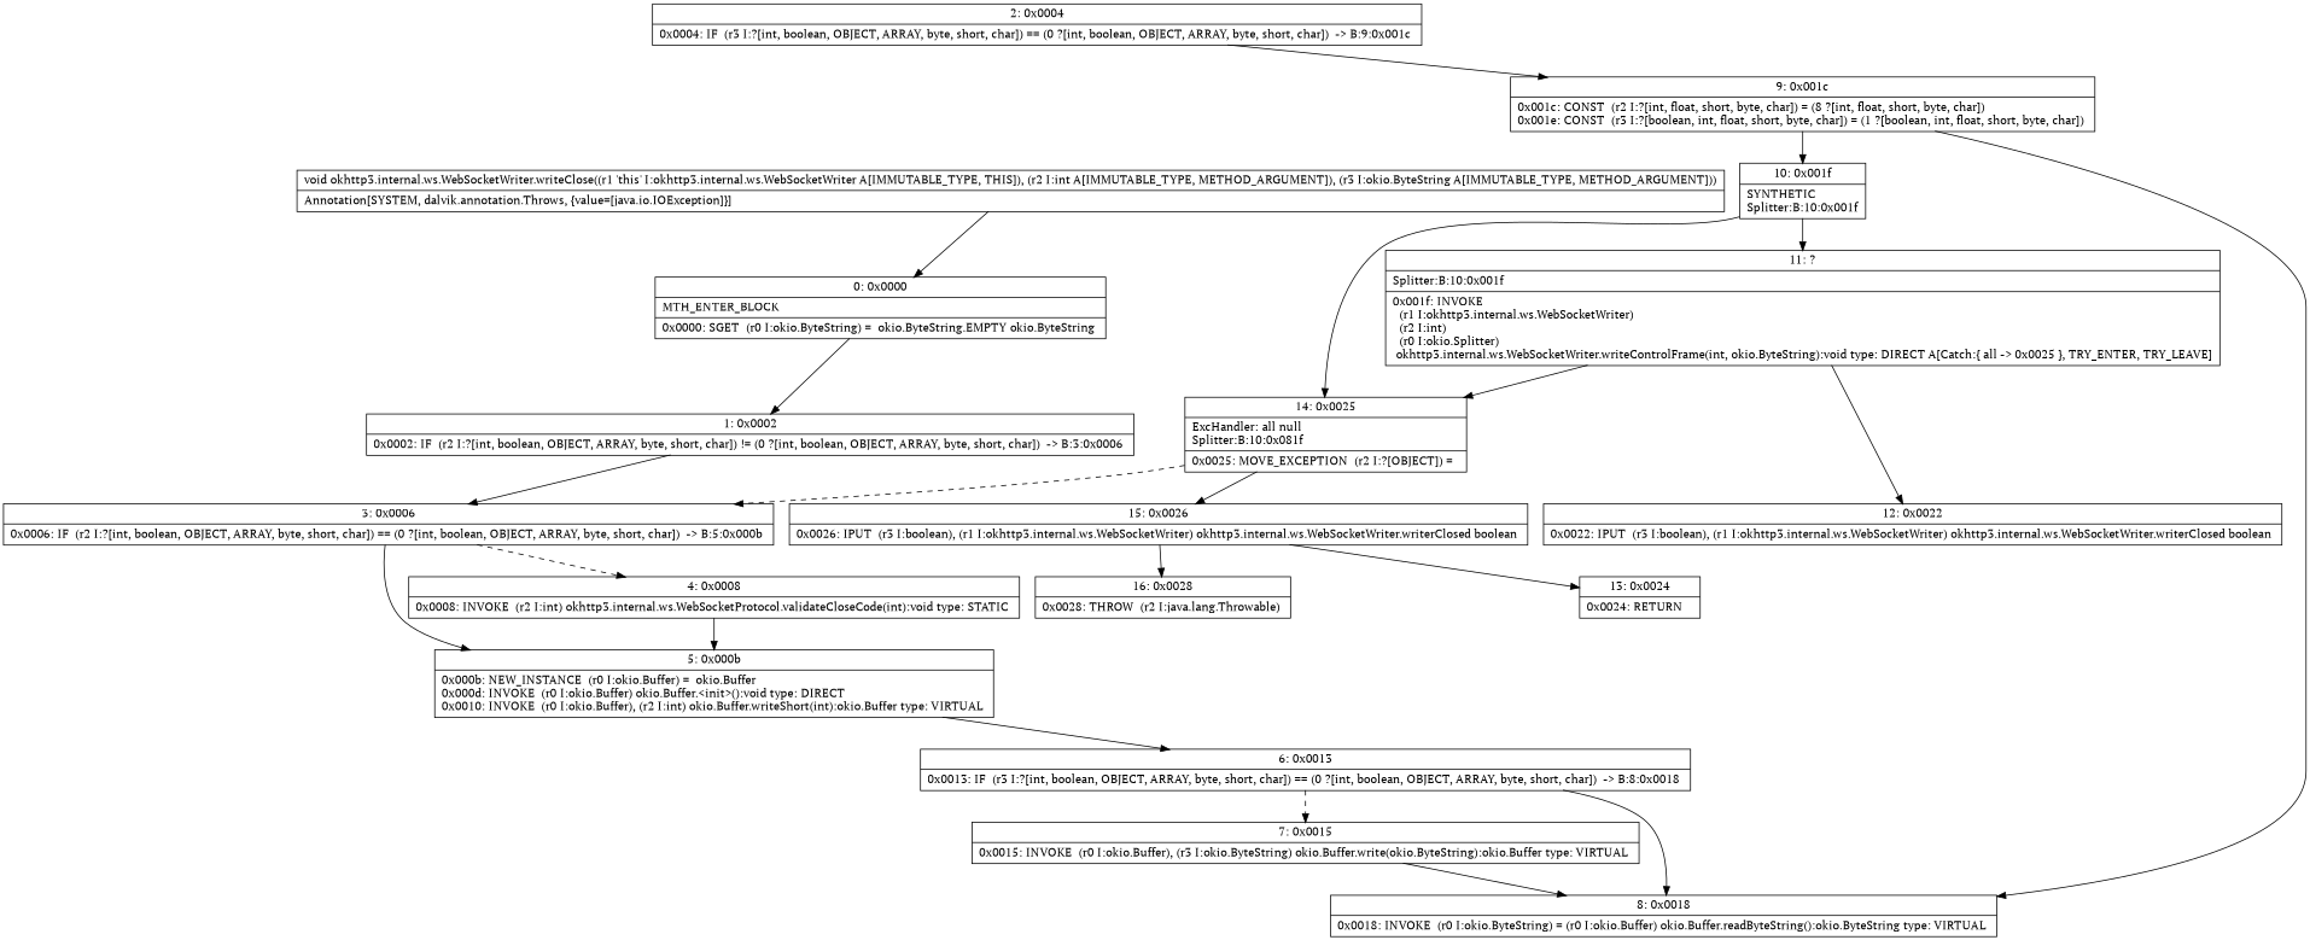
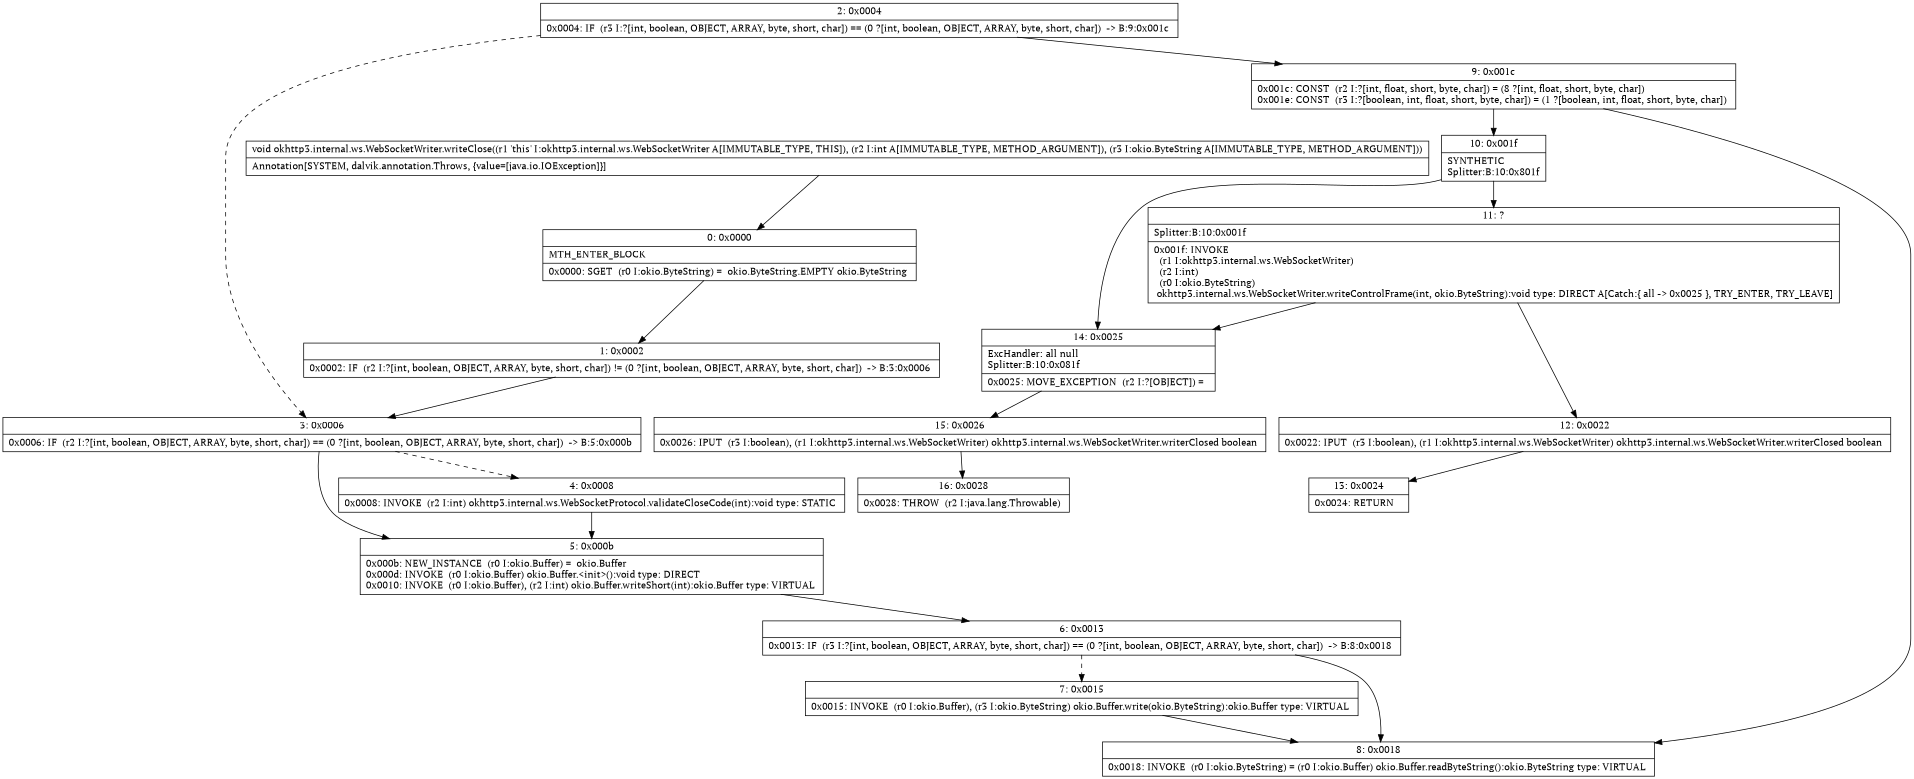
  digraph {
    fontname="PT Serif"
    node [fontname="PT Serif" shape=record]
    edge [fontname="PT Serif"]
    n1 [label="{0\:\ 0x0000|MTH_ENTER_BLOCK\l|0x0000: SGET  (r0 I:okio.ByteString) =  okio.ByteString.EMPTY okio.ByteString \l}"]
    n2 [label="{1\:\ 0x0002|0x0002: IF  (r2 I:?[int, boolean, OBJECT, ARRAY, byte, short, char]) != (0 ?[int, boolean, OBJECT, ARRAY, byte, short, char])  \-\> B:3:0x0006 \l}"]
    n3 [label="{3\:\ 0x0006|0x0006: IF  (r2 I:?[int, boolean, OBJECT, ARRAY, byte, short, char]) == (0 ?[int, boolean, OBJECT, ARRAY, byte, short, char])  \-\> B:5:0x000b \l}"]
    n4 [label="{2\:\ 0x0004|0x0004: IF  (r3 I:?[int, boolean, OBJECT, ARRAY, byte, short, char]) == (0 ?[int, boolean, OBJECT, ARRAY, byte, short, char])  \-\> B:9:0x001c \l}"]
    n5 [label="{9\:\ 0x001c|0x001c: CONST  (r2 I:?[int, float, short, byte, char]) = (8 ?[int, float, short, byte, char]) \l0x001e: CONST  (r3 I:?[boolean, int, float, short, byte, char]) = (1 ?[boolean, int, float, short, byte, char]) \l}"]
    n6 [label="{4\:\ 0x0008|0x0008: INVOKE  (r2 I:int) okhttp3.internal.ws.WebSocketProtocol.validateCloseCode(int):void type: STATIC \l}"]
    n7 [label="{5\:\ 0x000b|0x000b: NEW_INSTANCE  (r0 I:okio.Buffer) =  okio.Buffer \l0x000d: INVOKE  (r0 I:okio.Buffer) okio.Buffer.\<init\>():void type: DIRECT \l0x0010: INVOKE  (r0 I:okio.Buffer), (r2 I:int) okio.Buffer.writeShort(int):okio.Buffer type: VIRTUAL \l}"]
    n8 [label="{8\:\ 0x0018|0x0018: INVOKE  (r0 I:okio.ByteString) = (r0 I:okio.Buffer) okio.Buffer.readByteString():okio.ByteString type: VIRTUAL \l}"]
-   n9 [label="{10\:\ 0x001f|SYNTHETIC\lSplitter:B:10:0x001f\l}"]
+   n9 [label="{10\:\ 0x001f|SYNTHETIC\lSplitter:B:10:0x801f\l}"]
    n10 [label="{6\:\ 0x0013|0x0013: IF  (r3 I:?[int, boolean, OBJECT, ARRAY, byte, short, char]) == (0 ?[int, boolean, OBJECT, ARRAY, byte, short, char])  \-\> B:8:0x0018 \l}"]
    n11 [label="{7\:\ 0x0015|0x0015: INVOKE  (r0 I:okio.Buffer), (r3 I:okio.ByteString) okio.Buffer.write(okio.ByteString):okio.Buffer type: VIRTUAL \l}"]
-   n12 [label="{11\:\ ?|Splitter:B:10:0x001f\l|0x001f: INVOKE  \l  (r1 I:okhttp3.internal.ws.WebSocketWriter)\l  (r2 I:int)\l  (r0 I:okio.Splitter)\l okhttp3.internal.ws.WebSocketWriter.writeControlFrame(int, okio.ByteString):void type: DIRECT A[Catch:\{ all \-\> 0x0025 \}, TRY_ENTER, TRY_LEAVE]\l}"]
+   n12 [label="{11\:\ ?|Splitter:B:10:0x001f\l|0x001f: INVOKE  \l  (r1 I:okhttp3.internal.ws.WebSocketWriter)\l  (r2 I:int)\l  (r0 I:okio.ByteString)\l okhttp3.internal.ws.WebSocketWriter.writeControlFrame(int, okio.ByteString):void type: DIRECT A[Catch:\{ all \-\> 0x0025 \}, TRY_ENTER, TRY_LEAVE]\l}"]
    n13 [label="{14\:\ 0x0025|ExcHandler: all null\lSplitter:B:10:0x081f\l|0x0025: MOVE_EXCEPTION  (r2 I:?[OBJECT]) =  \l}"]
    n14 [label="{12\:\ 0x0022|0x0022: IPUT  (r3 I:boolean), (r1 I:okhttp3.internal.ws.WebSocketWriter) okhttp3.internal.ws.WebSocketWriter.writerClosed boolean \l}"]
    n15 [label="{15\:\ 0x0026|0x0026: IPUT  (r3 I:boolean), (r1 I:okhttp3.internal.ws.WebSocketWriter) okhttp3.internal.ws.WebSocketWriter.writerClosed boolean \l}"]
    n16 [label="{13\:\ 0x0024|0x0024: RETURN   \l}"]
    n17 [label="{16\:\ 0x0028|0x0028: THROW  (r2 I:java.lang.Throwable) \l}"]
    n18 [label="{void okhttp3.internal.ws.WebSocketWriter.writeClose((r1 'this' I:okhttp3.internal.ws.WebSocketWriter A[IMMUTABLE_TYPE, THIS]), (r2 I:int A[IMMUTABLE_TYPE, METHOD_ARGUMENT]), (r3 I:okio.ByteString A[IMMUTABLE_TYPE, METHOD_ARGUMENT]))  | Annotation[SYSTEM, dalvik.annotation.Throws, \{value=[java.io.IOException]\}]\l}"]
    n1 -> n2
    n2 -> n3
    n3 -> n6 [style=dashed]
    n3 -> n7
-   n13 -> n3 [style=dashed]
+   n4 -> n3 [style=dashed]
    n4 -> n5
    n5 -> n8
    n5 -> n9
    n6 -> n7
    n7 -> n10
    n9 -> n12
    n9 -> n13
    n10 -> n8
    n10 -> n11 [style=dashed]
    n11 -> n8
    n12 -> n13
    n12 -> n14
    n13 -> n15
-   n15 -> n16
+   n14 -> n16
    n15 -> n17
    n18 -> n1
  }
